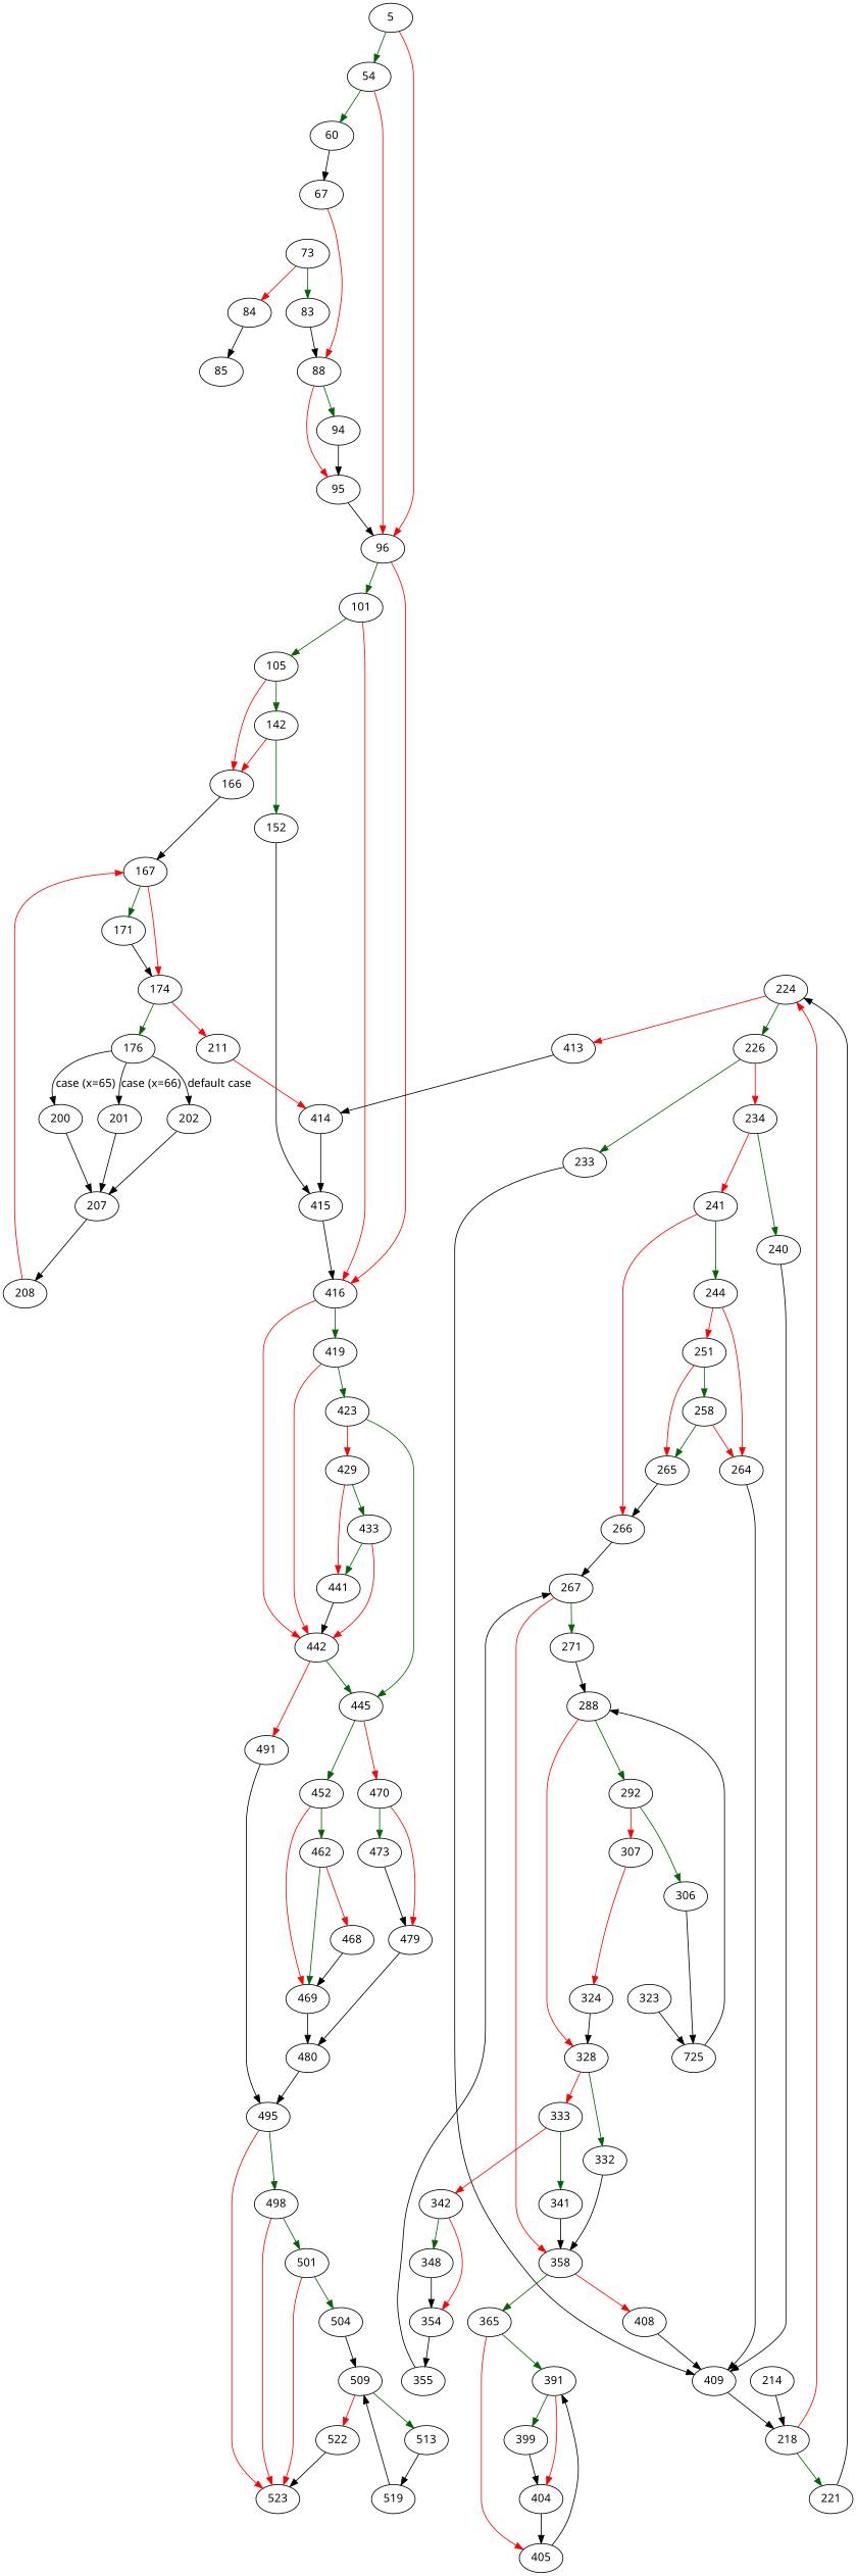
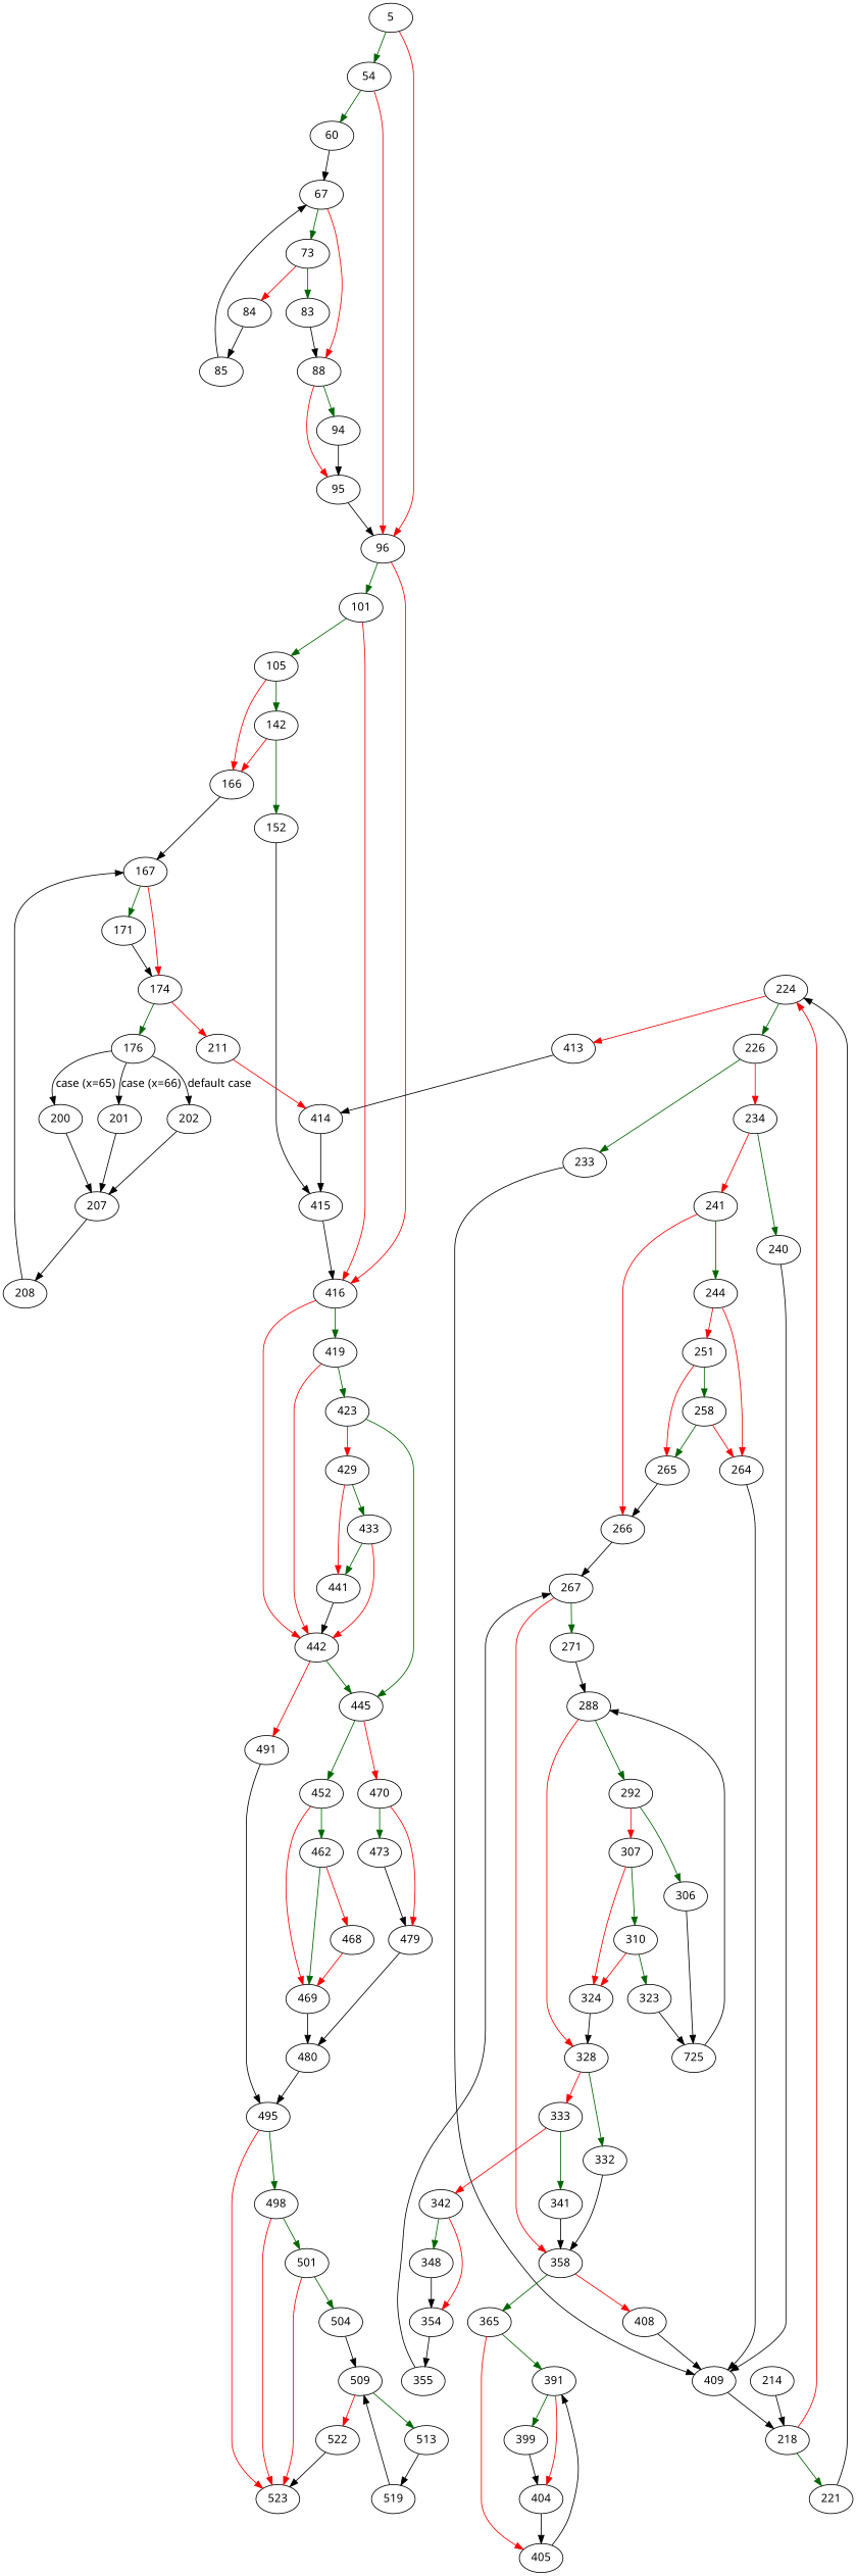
  strict digraph {
    fontname="Noto Sans"
    node [fontname="Noto Sans"]
    edge [fontname="Noto Sans"]
    5 [entry=true]
    54
    96
    60
    101
    416
    67
    105
    419
    442
    73
    88
    83
    84
    94
    95
    85
    142
    166
    423
    445
    491
    152
    167
    415
    171
    174
    176
    211
    200
    201
    202
    414
    207
    214
    218
    208
    221
    224
    226
    413
    233
    234
    409
    240
    241
    244
    266
    264
    251
    267
    258
    265
    271
    358
    288
    365
    408
    292
    328
    391
    405
    306
    307
    332
    333
    n67 [label=725]
+   310
    324
    341
    342
    323
    348
    354
    355
    399
    404
    429
    452
    470
    495
    433
    441
    462
    469
    473
    479
    498
    523
    468
    480
    501
    504
    509
    513
    522
    519
    5 -> 54 [color=darkgreen cond=true]
    5 -> 96 [color=red cond=false]
    54 -> 96 [color=red cond=false]
    54 -> 60 [color=darkgreen cond=true]
    96 -> 101 [color=darkgreen cond=true]
    96 -> 416 [color=red cond=false]
    60 -> 67
    101 -> 416 [color=red cond=false]
    101 -> 105 [color=darkgreen cond=true]
    416 -> 419 [color=darkgreen cond=true]
    416 -> 442 [color=red cond=false]
+   67 -> 73 [color=darkgreen cond=true]
    67 -> 88 [color=red cond=false]
    105 -> 142 [color=darkgreen cond=true]
    105 -> 166 [color=red cond=false]
    419 -> 442 [color=red cond=false]
    419 -> 423 [color=darkgreen cond=true]
    442 -> 445 [color=darkgreen cond=true]
    442 -> 491 [color=red cond=false]
    73 -> 83 [color=darkgreen cond=true]
    73 -> 84 [color=red cond=false]
    88 -> 94 [color=darkgreen cond=true]
    88 -> 95 [color=red cond=false]
    83 -> 88
    84 -> 85
    94 -> 95
    95 -> 96
+   85 -> 67
    142 -> 166 [color=red cond=false]
    142 -> 152 [color=darkgreen cond=true]
    166 -> 167
    423 -> 445 [color=darkgreen cond=true]
    423 -> 429 [color=red cond=false]
    445 -> 452 [color=darkgreen cond=true]
    445 -> 470 [color=red cond=false]
    491 -> 495
    152 -> 415
    167 -> 171 [color=darkgreen cond=true]
    167 -> 174 [color=red cond=false]
    415 -> 416
    171 -> 174
    174 -> 176 [color=darkgreen cond=true]
    174 -> 211 [color=red cond=false]
    176 -> 200 [cond="case (x=65)" label="case (x=65)"]
    176 -> 201 [cond="case (x=66)" label="case (x=66)"]
    176 -> 202 [cond="default case" label="default case"]
    211 -> 414 [color=red cond=false]
    200 -> 207
    201 -> 207
    202 -> 207
    414 -> 415
    207 -> 208
    214 -> 218
    218 -> 221 [color=darkgreen cond=true]
    218 -> 224 [color=red cond=false]
-   208 -> 167 [color=red]
+   208 -> 167
    221 -> 224
    224 -> 226 [color=darkgreen cond=true]
    224 -> 413 [color=red cond=false]
    226 -> 233 [color=darkgreen cond=true]
    226 -> 234 [color=red cond=false]
    413 -> 414
    233 -> 409
    234 -> 240 [color=darkgreen cond=true]
    234 -> 241 [color=red cond=false]
    409 -> 218
    240 -> 409
    241 -> 244 [color=darkgreen cond=true]
    241 -> 266 [color=red cond=false]
    244 -> 264 [color=red cond=true]
    244 -> 251 [color=red cond=false]
    266 -> 267
    264 -> 409
    251 -> 258 [color=darkgreen cond=true]
    251 -> 265 [color=red cond=false]
    267 -> 271 [color=darkgreen cond=true]
    267 -> 358 [color=red cond=false]
    258 -> 264 [color=red cond=false]
    258 -> 265 [color=darkgreen cond=true]
    265 -> 266
    271 -> 288
    358 -> 365 [color=darkgreen cond=true]
    358 -> 408 [color=red cond=false]
    288 -> 292 [color=darkgreen cond=true]
    288 -> 328 [color=red cond=false]
    365 -> 391 [color=darkgreen cond=true]
    365 -> 405 [color=red cond=false]
    408 -> 409
    292 -> 306 [color=darkgreen cond=true]
    292 -> 307 [color=red cond=false]
    328 -> 332 [color=darkgreen cond=true]
    328 -> 333 [color=red cond=false]
    391 -> 399 [color=darkgreen cond=true]
    391 -> 404 [color=red cond=false]
    405 -> 391
    306 -> n67
+   307 -> 310 [color=darkgreen cond=true]
    307 -> 324 [color=red cond=false]
    332 -> 358
    333 -> 341 [color=darkgreen cond=true]
    333 -> 342 [color=red cond=false]
    n67 -> 288
+   310 -> 324 [color=red cond=false]
+   310 -> 323 [color=darkgreen cond=true]
    324 -> 328
    341 -> 358
    342 -> 348 [color=darkgreen cond=true]
    342 -> 354 [color=red cond=false]
    323 -> n67
    348 -> 354
    354 -> 355
    355 -> 267
    399 -> 404
    404 -> 405
    429 -> 433 [color=darkgreen cond=true]
    429 -> 441 [color=red cond=false]
    452 -> 462 [color=darkgreen cond=true]
    452 -> 469 [color=red cond=false]
    470 -> 473 [color=darkgreen cond=true]
    470 -> 479 [color=red cond=false]
    495 -> 498 [color=darkgreen cond=true]
    495 -> 523 [color=red cond=false]
    433 -> 442 [color=red cond=false]
    433 -> 441 [color=darkgreen cond=true]
    441 -> 442
    462 -> 469 [color=darkgreen cond=true]
    462 -> 468 [color=red cond=false]
    469 -> 480
    473 -> 479
    479 -> 480
    498 -> 523 [color=red cond=false]
    498 -> 501 [color=darkgreen cond=true]
-   468 -> 469
+   468 -> 469 [color=red]
    480 -> 495
    501 -> 523 [color=red cond=false]
    501 -> 504 [color=darkgreen cond=true]
    504 -> 509
    509 -> 513 [color=darkgreen cond=true]
    509 -> 522 [color=red cond=false]
    513 -> 519
    522 -> 523
    519 -> 509
  }
